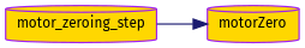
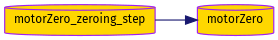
  digraph {
    rankdir=RL
    fontname="Fira Sans"
    node [color=purple fillcolor=gold fontname="Fira Sans" fontsize=10 shape=cylinder style=filled]
    n1 [fontcolor=black height=0.2 label=motorZero width=0.4]
-   n2 [height=0.2 label=motor_zeroing_step width=0.4]
+   n2 [height=0.2 label=motorZero_zeroing_step width=0.4]
    n1 -> n2 [color=midnightblue dir=back fontname="Fira Sans" fontsize=10 labelfontname=Helvetica labelfontsize=10 style=solid]
  }
